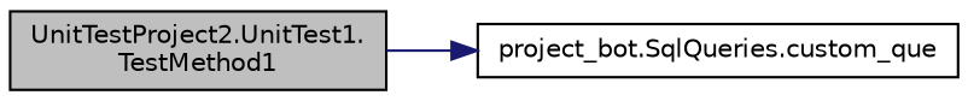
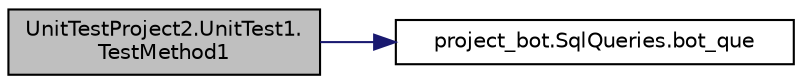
  digraph {
    rankdir=LR
    fontname="DejaVu Sans"
    node [color=black fontname="DejaVu Sans" fontsize=10 shape=record style=filled]
    n1 [fillcolor=grey75 fontcolor=black height=0.2 label="UnitTestProject2.UnitTest1.\lTestMethod1" width=0.4]
-   n2 [fillcolor=white height=0.2 label="project_bot.SqlQueries.custom_que" width=0.4]
+   n2 [fillcolor=white height=0.2 label="project_bot.SqlQueries.bot_que" width=0.4]
    n1 -> n2 [color=midnightblue fontname="DejaVu Sans" fontsize=10 labelfontname=Helvetica labelfontsize=10 style=solid]
  }
